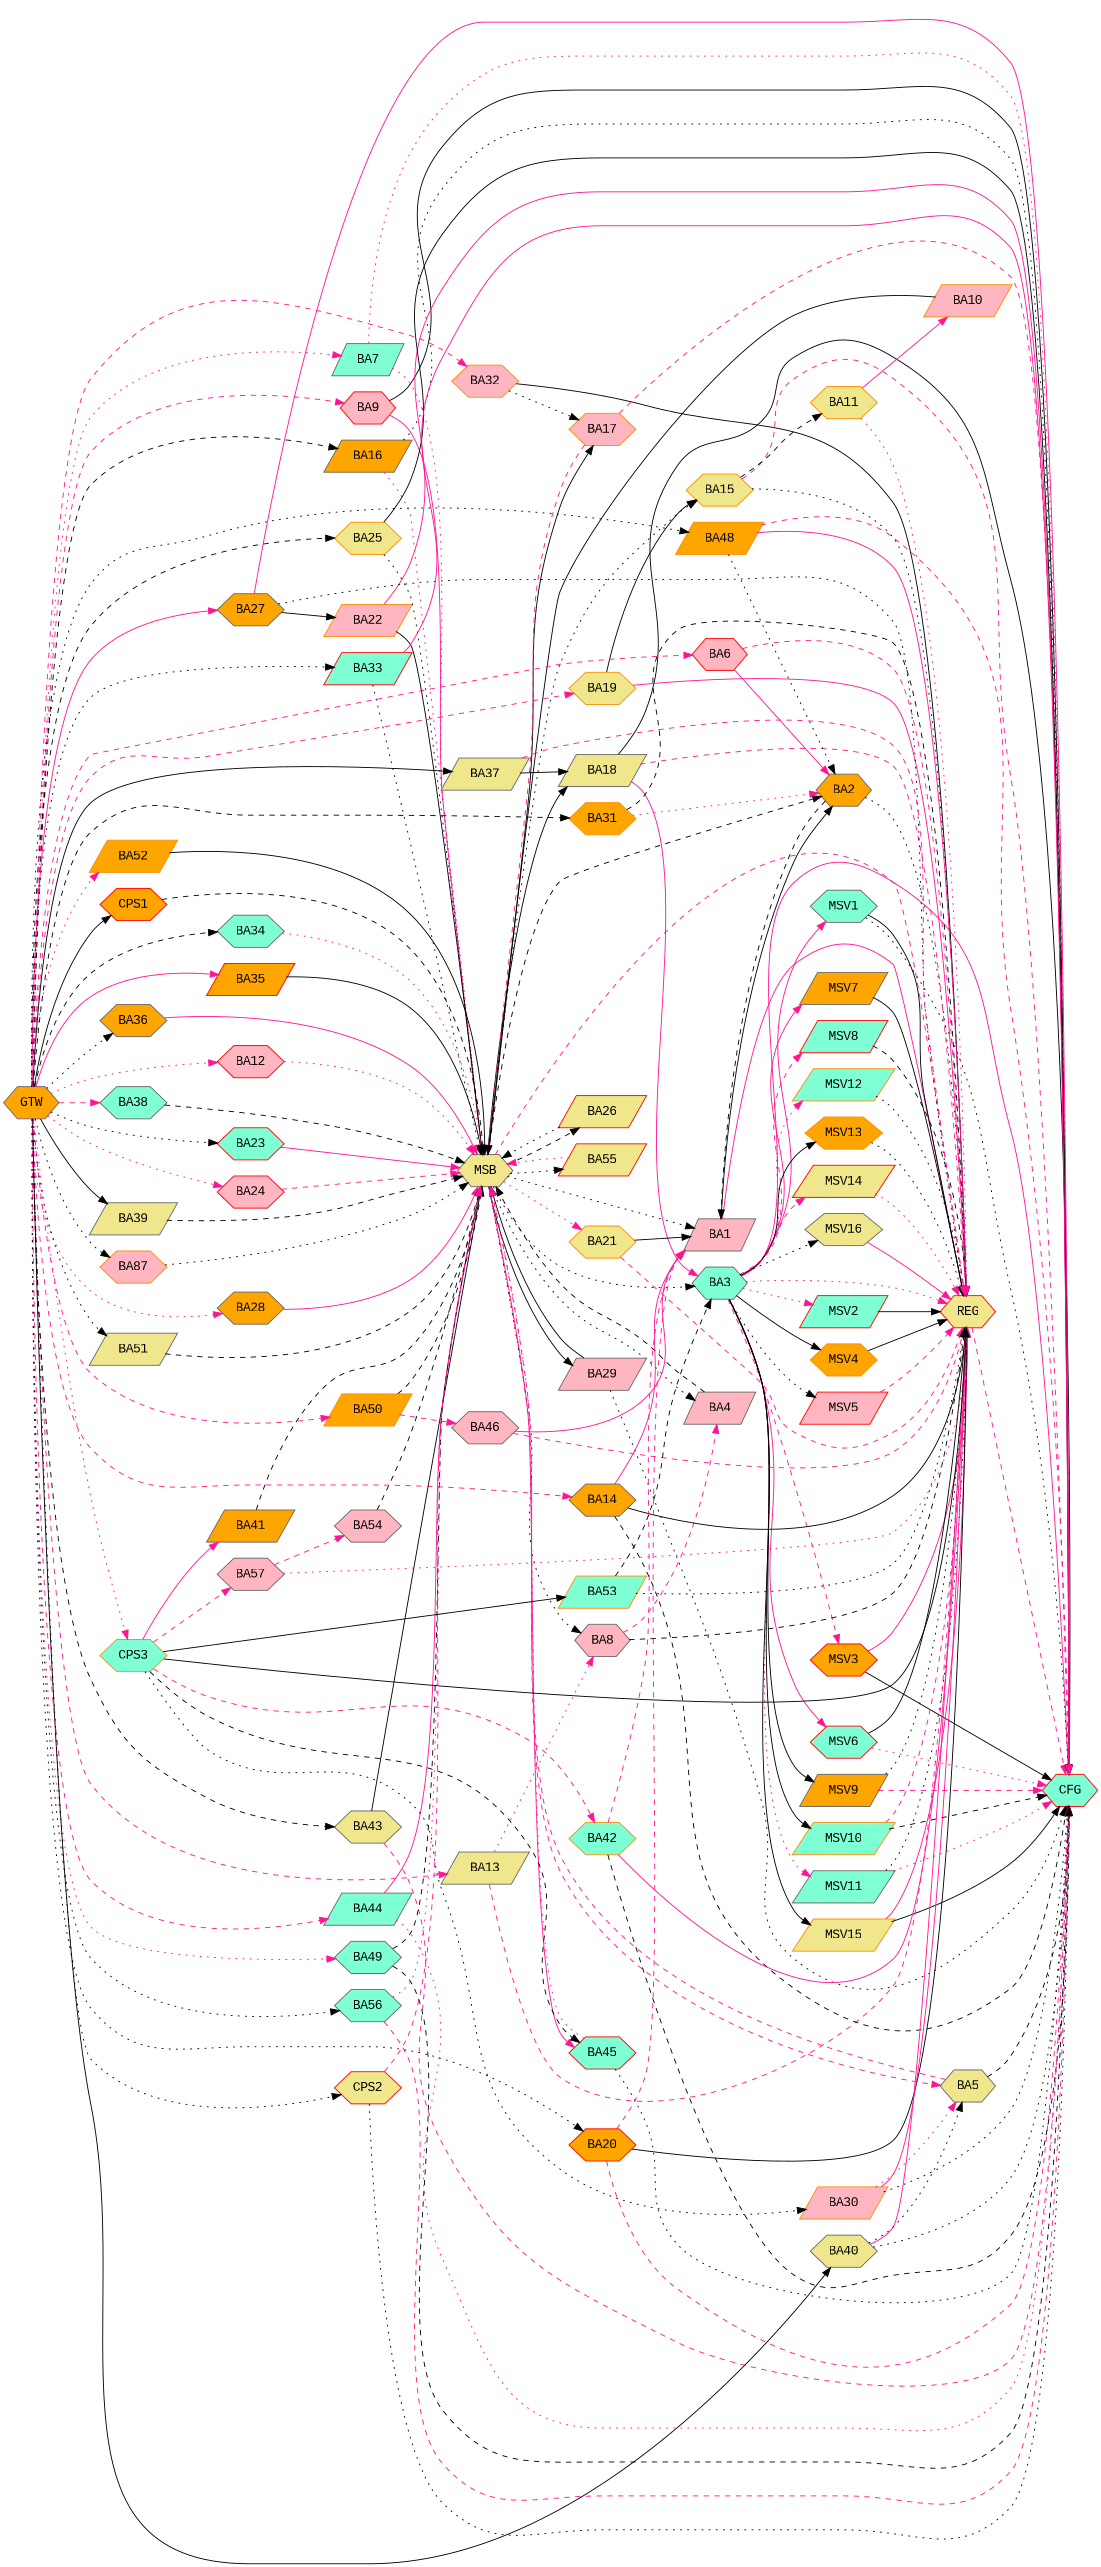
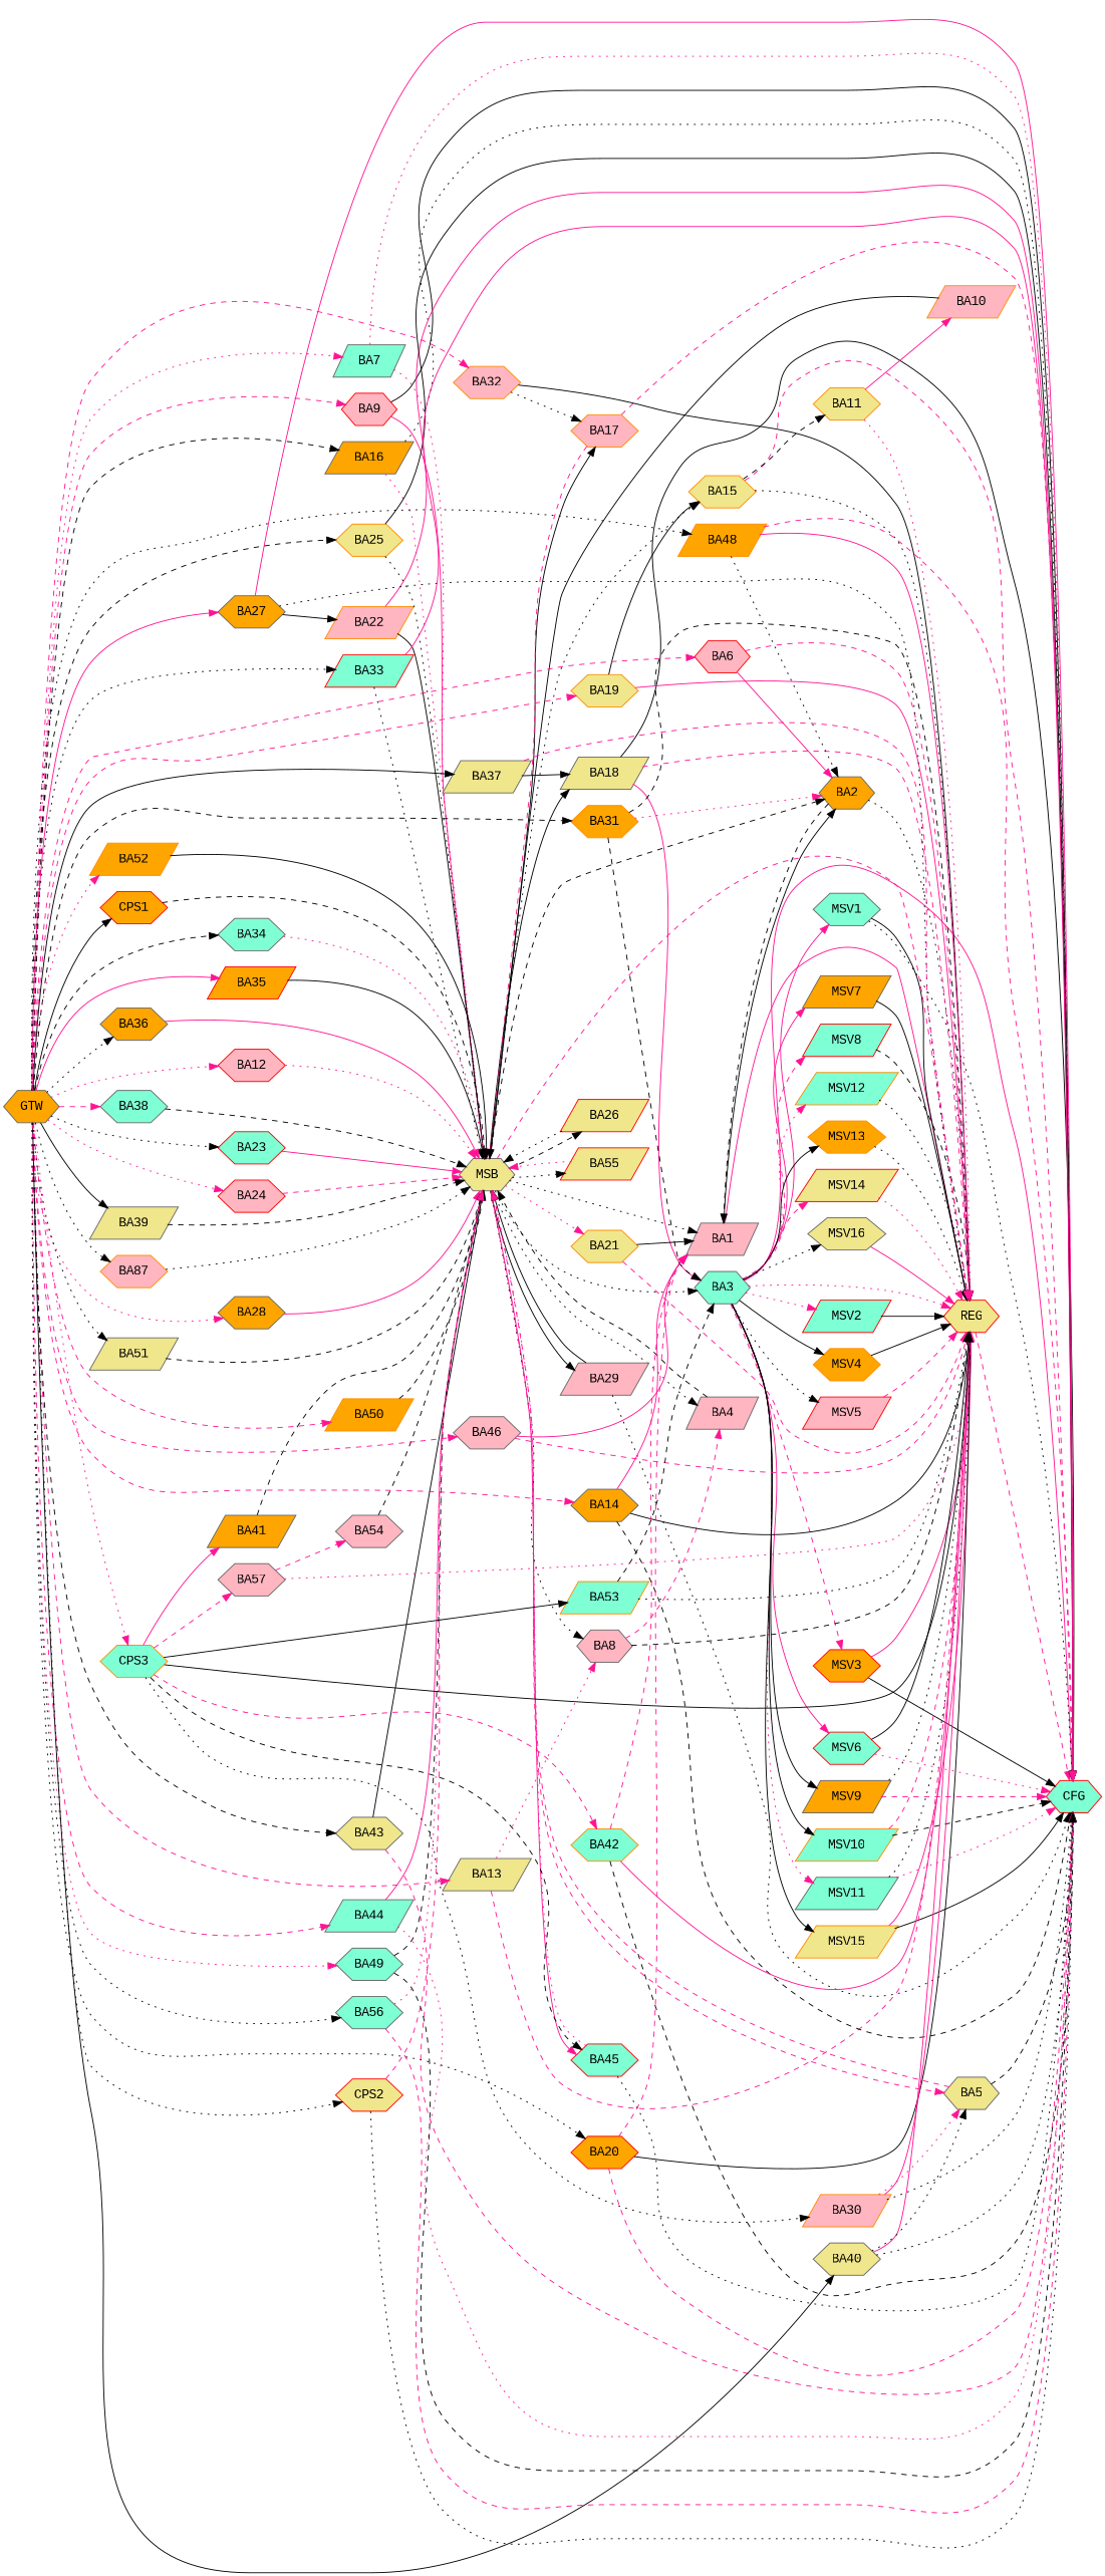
  strict digraph {
    fontname="Liberation Mono"
    rankdir=LR
    node [color=gray40 fillcolor=khaki fontname="Liberation Mono" shape=hexagon style=filled]
    edge [color=black fontname="Liberation Mono" style=dashed]
    n1 [fillcolor=lightpink label=BA1 shape=parallelogram]
    n2 [fillcolor=orange label=BA2]
    n3 [color=red label=REG]
    n4 [color=red fillcolor=aquamarine label=CFG]
    n5 [fillcolor=aquamarine label=BA3]
    n6 [fillcolor=aquamarine label=MSV1]
    n7 [color=red fillcolor=aquamarine label=MSV2 shape=parallelogram]
    n8 [color=red fillcolor=orange label=MSV3]
    n9 [color=darkorange fillcolor=orange label=MSV4]
    n10 [color=red fillcolor=lightpink label=MSV5 shape=parallelogram]
    n11 [color=red fillcolor=aquamarine label=MSV6]
    n12 [fillcolor=orange label=MSV7 shape=parallelogram]
    n13 [color=red fillcolor=aquamarine label=MSV8 shape=parallelogram]
    n14 [fillcolor=orange label=MSV9 shape=parallelogram]
    n15 [color=darkorange fillcolor=aquamarine label=MSV10 shape=parallelogram]
    n16 [fillcolor=aquamarine label=MSV11 shape=parallelogram]
    n17 [color=darkorange fillcolor=aquamarine label=MSV12 shape=parallelogram]
    n18 [color=darkorange fillcolor=orange label=MSV13]
    n19 [color=red label=MSV14 shape=parallelogram]
    n20 [color=darkorange label=MSV15 shape=parallelogram]
    n21 [label=MSV16]
    n22 [fillcolor=lightpink label=BA4 shape=parallelogram]
    n23 [label=MSB]
    n24 [label=BA5]
    n25 [fillcolor=lightpink label=BA8]
    n26 [color=darkorange label=BA15]
    n27 [color=darkorange fillcolor=lightpink label=BA17]
    n28 [label=BA18 shape=parallelogram]
    n29 [color=darkorange label=BA21]
    n30 [color=red label=BA26 shape=parallelogram]
    n31 [fillcolor=lightpink label=BA29 shape=parallelogram]
    n32 [color=red fillcolor=aquamarine label=BA45]
    n33 [color=red label=BA55 shape=parallelogram]
    n34 [color=red fillcolor=lightpink label=BA6]
    n35 [fillcolor=aquamarine label=BA7 shape=parallelogram]
    n36 [color=red fillcolor=lightpink label=BA9]
    n37 [color=darkorange fillcolor=lightpink label=BA10 shape=parallelogram]
    n38 [color=darkorange label=BA11]
    n39 [color=red fillcolor=lightpink label=BA12]
    n40 [label=BA13 shape=parallelogram]
    n41 [fillcolor=orange label=BA14]
    n42 [fillcolor=orange label=BA16 shape=parallelogram]
    n43 [color=darkorange label=BA19]
    n44 [color=red fillcolor=orange label=BA20]
    n45 [color=darkorange fillcolor=lightpink label=BA22 shape=parallelogram]
    n46 [color=red fillcolor=aquamarine label=BA23]
    n47 [color=red fillcolor=lightpink label=BA24]
    n48 [color=darkorange label=BA25]
    n49 [fillcolor=orange label=BA27]
    n50 [fillcolor=orange label=BA28]
    n51 [color=darkorange fillcolor=lightpink label=BA30 shape=parallelogram]
    n52 [color=darkorange fillcolor=orange label=BA31]
    n53 [color=darkorange fillcolor=lightpink label=BA32]
    n54 [color=red fillcolor=aquamarine label=BA33 shape=parallelogram]
    n55 [fillcolor=aquamarine label=BA34]
    n56 [color=red fillcolor=orange label=BA35 shape=parallelogram]
    n57 [fillcolor=orange label=BA36]
    n58 [label=BA37 shape=parallelogram]
    n59 [fillcolor=aquamarine label=BA38]
    n60 [label=BA39 shape=parallelogram]
    n61 [label=BA40]
    n62 [fillcolor=orange label=BA41 shape=parallelogram]
    n63 [color=darkorange fillcolor=aquamarine label=BA42]
    n64 [label=BA43]
    n65 [fillcolor=aquamarine label=BA44 shape=parallelogram]
    n66 [fillcolor=lightpink label=BA46]
    n67 [color=darkorange fillcolor=lightpink label=BA87]
    n68 [color=darkorange fillcolor=orange label=BA48 shape=parallelogram]
    n69 [fillcolor=aquamarine label=BA49]
    n70 [color=darkorange fillcolor=orange label=BA50 shape=parallelogram]
    n71 [label=BA51 shape=parallelogram]
    n72 [color=darkorange fillcolor=orange label=BA52 shape=parallelogram]
    n73 [color=darkorange fillcolor=aquamarine label=BA53 shape=parallelogram]
    n74 [fillcolor=lightpink label=BA54]
    n75 [fillcolor=aquamarine label=BA56]
    n76 [fillcolor=lightpink label=BA57]
    n77 [color=red fillcolor=orange label=CPS1]
    n78 [color=red label=CPS2]
    n79 [color=darkorange fillcolor=aquamarine label=CPS3]
    n80 [fillcolor=orange label=GTW]
    n1 -> n2 [style=solid]
    n1 -> n3 [color=deeppink style=solid]
    n2 -> n1
    n2 -> n3 [style=dotted]
    n3 -> n4 [color=deeppink]
    n5 -> n3 [color=deeppink style=dotted]
    n5 -> n4 [color=deeppink style=solid]
    n5 -> n6 [color=deeppink style=solid]
    n5 -> n7 [color=deeppink style=dotted]
    n5 -> n8 [color=deeppink]
    n5 -> n9 [style=solid]
    n5 -> n10 [style=dotted]
    n5 -> n11 [color=deeppink style=solid]
    n5 -> n12 [color=deeppink style=solid]
    n5 -> n13 [color=deeppink]
    n5 -> n14 [style=solid]
    n5 -> n15 [style=solid]
    n5 -> n16 [color=deeppink style=dotted]
    n5 -> n17 [color=deeppink style=dotted]
    n5 -> n18 [style=solid]
    n5 -> n19 [color=deeppink]
    n5 -> n20 [style=solid]
    n5 -> n21 [style=dotted]
    n6 -> n3 [style=solid]
    n6 -> n4 [style=dotted]
    n7 -> n3 [style=solid]
    n8 -> n3 [color=deeppink style=solid]
    n8 -> n4 [style=solid]
    n9 -> n3 [style=solid]
    n10 -> n3 [color=deeppink]
    n11 -> n3 [style=solid]
    n11 -> n4 [color=deeppink style=dotted]
    n12 -> n3 [style=solid]
    n13 -> n3
    n14 -> n3 [style=dotted]
    n14 -> n4 [color=deeppink]
    n15 -> n3 [color=deeppink]
    n15 -> n4
    n16 -> n3 [style=dotted]
    n16 -> n4 [color=deeppink style=dotted]
    n17 -> n3 [style=dotted]
    n18 -> n3 [style=dotted]
    n19 -> n3 [color=deeppink style=dotted]
    n20 -> n3 [color=deeppink style=solid]
    n20 -> n4 [style=solid]
    n21 -> n3 [color=deeppink style=solid]
    n22 -> n23
    n23 -> n1 [style=dotted]
    n23 -> n2
    n23 -> n3 [color=deeppink]
    n23 -> n5 [style=dotted]
    n23 -> n22 [style=dotted]
    n23 -> n24 [color=deeppink]
    n23 -> n25 [style=dotted]
    n23 -> n26 [style=dotted]
    n23 -> n27 [style=solid]
    n23 -> n28 [style=solid]
    n23 -> n29 [color=deeppink style=dotted]
    n23 -> n30
    n23 -> n31 [style=solid]
    n23 -> n32 [color=deeppink style=solid]
    n23 -> n33 [style=dotted]
    n24 -> n4
    n24 -> n23 [color=deeppink]
    n25 -> n3
    n25 -> n22 [color=deeppink]
    n26 -> n3 [style=dotted]
    n26 -> n4 [color=deeppink]
    n26 -> n38
    n27 -> n4 [color=deeppink]
    n27 -> n23 [color=deeppink]
    n28 -> n3 [color=deeppink]
    n28 -> n4 [style=solid]
    n28 -> n5 [color=deeppink style=solid]
    n29 -> n1 [style=solid]
    n29 -> n3 [color=deeppink]
    n30 -> n23 [style=dotted]
    n31 -> n4 [style=dotted]
    n31 -> n23 [style=solid]
    n32 -> n4 [style=dotted]
    n32 -> n23 [color=deeppink style=dotted]
    n33 -> n23 [color=deeppink style=dotted]
    n34 -> n2 [color=deeppink style=solid]
    n34 -> n3 [color=deeppink]
    n35 -> n4 [color=deeppink style=dotted]
    n35 -> n23 [color=deeppink style=dotted]
    n36 -> n4 [style=solid]
    n36 -> n23 [color=deeppink style=solid]
    n37 -> n23 [style=solid]
    n38 -> n3 [color=deeppink style=dotted]
    n38 -> n37 [color=deeppink style=solid]
    n39 -> n23 [color=deeppink style=dotted]
    n40 -> n3 [color=deeppink]
    n40 -> n25 [color=deeppink style=dotted]
    n41 -> n1 [color=deeppink style=solid]
    n41 -> n3 [style=solid]
    n41 -> n4
    n42 -> n4 [style=dotted]
    n42 -> n23 [color=deeppink style=dotted]
    n43 -> n3 [color=deeppink style=solid]
    n43 -> n26 [style=solid]
    n44 -> n1 [color=deeppink]
    n44 -> n3 [style=solid]
    n44 -> n4 [color=deeppink]
    n45 -> n4 [color=deeppink style=solid]
    n45 -> n23 [style=solid]
    n46 -> n23 [color=deeppink style=solid]
    n47 -> n23 [color=deeppink]
    n48 -> n4 [style=solid]
    n48 -> n23 [style=dotted]
    n49 -> n3 [style=dotted]
    n49 -> n4 [color=deeppink style=solid]
    n49 -> n45 [style=solid]
    n50 -> n23 [color=deeppink style=solid]
    n51 -> n3 [color=deeppink style=solid]
    n51 -> n4 [style=dotted]
    n51 -> n24 [color=deeppink style=dotted]
    n52 -> n2 [color=deeppink style=dotted]
    n52 -> n3
+   n52 -> n5
    n53 -> n3 [style=solid]
    n53 -> n27 [style=dotted]
    n54 -> n4 [color=deeppink style=solid]
    n54 -> n23 [style=dotted]
    n55 -> n23 [color=deeppink style=dotted]
    n56 -> n23 [style=solid]
    n57 -> n23 [color=deeppink style=solid]
    n58 -> n3 [color=deeppink]
    n58 -> n28 [style=solid]
    n59 -> n23
    n60 -> n23
    n61 -> n3 [color=deeppink style=solid]
    n61 -> n4 [style=dotted]
    n61 -> n24 [style=dotted]
    n62 -> n23
    n63 -> n1 [color=deeppink]
    n63 -> n3 [color=deeppink style=solid]
    n63 -> n4
    n64 -> n4 [color=deeppink]
    n64 -> n23 [style=solid]
    n65 -> n4 [color=deeppink style=dotted]
    n65 -> n23 [color=deeppink style=solid]
    n66 -> n1 [color=deeppink style=solid]
    n66 -> n3 [color=deeppink]
    n67 -> n23 [style=dotted]
    n68 -> n2 [style=dotted]
    n68 -> n3 [color=deeppink style=solid]
    n68 -> n4 [color=deeppink]
    n69 -> n4
    n69 -> n23
    n70 -> n23
    n71 -> n23
    n72 -> n23 [style=solid]
    n73 -> n3 [style=dotted]
    n73 -> n5
    n74 -> n23
    n75 -> n4 [color=deeppink]
    n75 -> n23 [color=deeppink style=dotted]
    n76 -> n3 [color=deeppink style=dotted]
    n76 -> n74 [color=deeppink]
    n77 -> n23
    n78 -> n4 [style=dotted]
    n78 -> n23 [color=deeppink]
    n79 -> n3 [style=solid]
    n79 -> n32
    n79 -> n51 [style=dotted]
    n79 -> n62 [color=deeppink style=solid]
    n79 -> n63 [color=deeppink]
    n79 -> n73 [style=solid]
    n79 -> n76 [color=deeppink]
    n80 -> n34 [color=deeppink]
    n80 -> n35 [color=deeppink style=dotted]
    n80 -> n36 [color=deeppink]
    n80 -> n39 [color=deeppink style=dotted]
    n80 -> n40 [color=deeppink]
    n80 -> n41 [color=deeppink]
    n80 -> n42
    n80 -> n43 [color=deeppink]
    n80 -> n44 [style=dotted]
    n80 -> n46 [style=dotted]
    n80 -> n47 [color=deeppink style=dotted]
    n80 -> n48
    n80 -> n49 [color=deeppink style=solid]
    n80 -> n50 [color=deeppink style=dotted]
    n80 -> n52
    n80 -> n53 [color=deeppink]
    n80 -> n54 [style=dotted]
    n80 -> n55
    n80 -> n56 [color=deeppink style=solid]
    n80 -> n57 [style=dotted]
    n80 -> n58 [style=solid]
    n80 -> n59 [color=deeppink]
    n80 -> n60 [style=solid]
    n80 -> n61 [style=solid]
    n80 -> n64
    n80 -> n65 [color=deeppink]
-   n70 -> n66 [color=deeppink]
+   n80 -> n66 [color=deeppink]
    n80 -> n67 [style=dotted]
    n80 -> n68 [style=dotted]
    n80 -> n69 [color=deeppink style=dotted]
    n80 -> n70 [color=deeppink]
    n80 -> n71 [style=dotted]
    n80 -> n72 [color=deeppink style=dotted]
    n80 -> n75 [style=dotted]
    n80 -> n77 [style=solid]
    n80 -> n78 [style=dotted]
    n80 -> n79 [color=deeppink style=dotted]
  }
